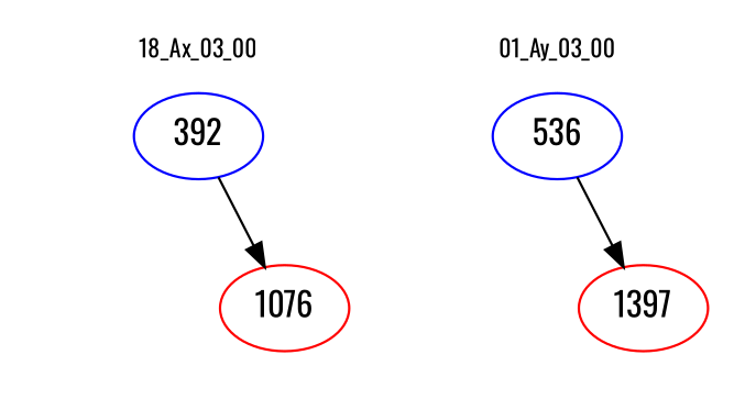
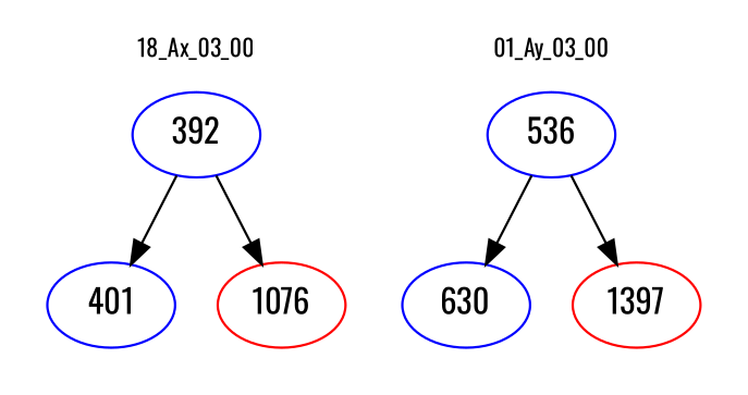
  digraph {
    fontname=Oswald
    node [color=blue fontname=Oswald]
    edge [color=black fontname=Oswald]
    n1 [label=392]
+   n2 [label=401]
    n3 [color=red label=1076]
    n4 [label=536]
+   n5 [label=630]
    n6 [color=red label=1397]
    subgraph cluster_1 {
      color=white
      fontsize=10
      label="18_Ax_03_00"
      n1
+     n2
      n3
    }
    subgraph cluster_2 {
      color=white
      fontsize=10
      label="01_Ay_03_00"
      n4
+     n5
      n6
    }
+   n1 -> n2
    n1 -> n3
+   n4 -> n5
    n4 -> n6
  }
